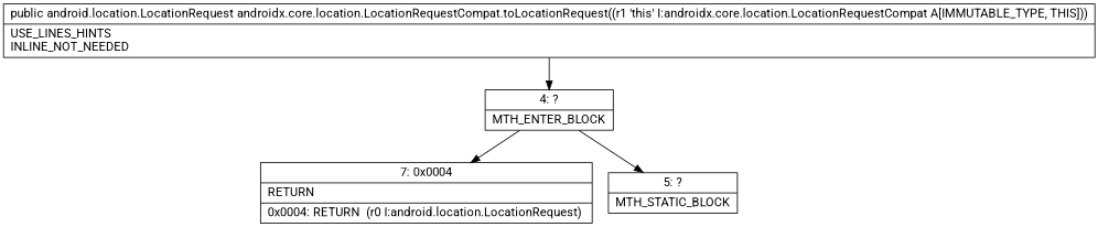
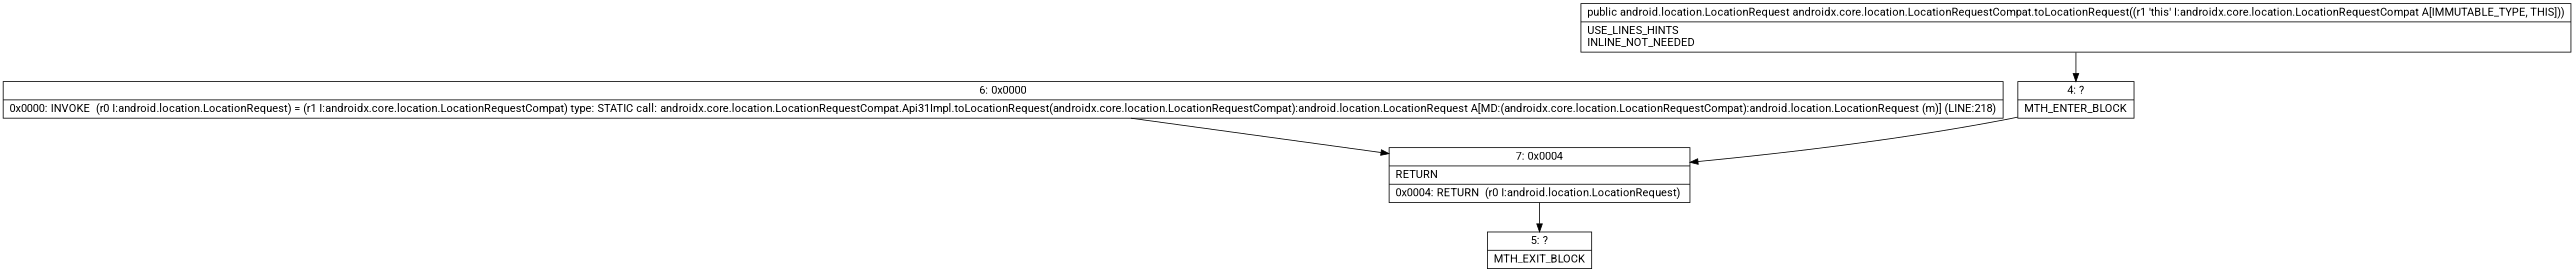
  digraph {
    fontname=Roboto
    node [fontname=Roboto shape=record]
    edge [fontname=Roboto]
    n1 [label="{4\:\ ?|MTH_ENTER_BLOCK\l}"]
    n2 [label="{7\:\ 0x0004|RETURN\l|0x0004: RETURN  (r0 I:android.location.LocationRequest) \l}"]
-   n4 [label="{5\:\ ?|MTH_STATIC_BLOCK\l}"]
+   n3 [label="{6\:\ 0x0000|0x0000: INVOKE  (r0 I:android.location.LocationRequest) = (r1 I:androidx.core.location.LocationRequestCompat) type: STATIC call: androidx.core.location.LocationRequestCompat.Api31Impl.toLocationRequest(androidx.core.location.LocationRequestCompat):android.location.LocationRequest A[MD:(androidx.core.location.LocationRequestCompat):android.location.LocationRequest (m)] (LINE:218)\l}"]
+   n4 [label="{5\:\ ?|MTH_EXIT_BLOCK\l}"]
    n5 [label="{public android.location.LocationRequest androidx.core.location.LocationRequestCompat.toLocationRequest((r1 'this' I:androidx.core.location.LocationRequestCompat A[IMMUTABLE_TYPE, THIS]))  | USE_LINES_HINTS\lINLINE_NOT_NEEDED\l}"]
    n1 -> n2
-   n1 -> n4
+   n2 -> n4
+   n3 -> n2
    n5 -> n1
  }
